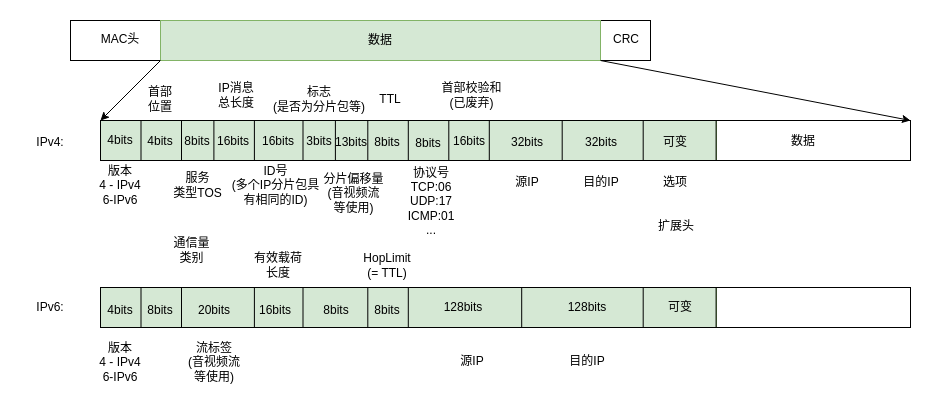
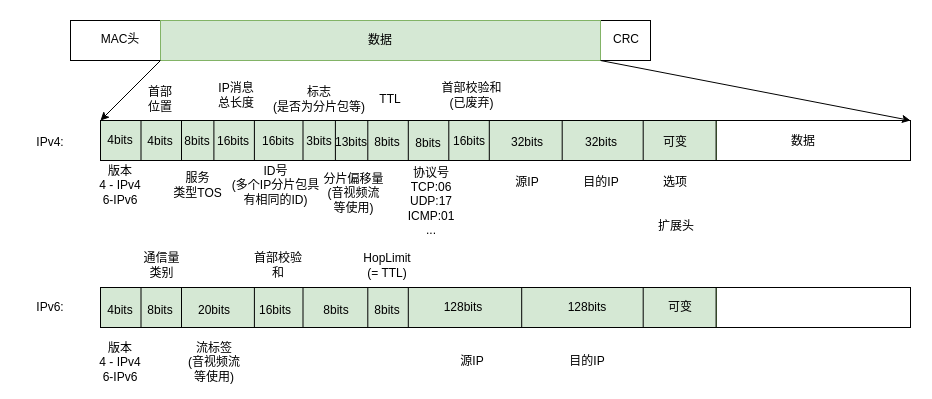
  <mxCell id="0" />
  <mxCell id="1" parent="0" />
  <mxCell id="2" value="" style="rounded=0;whiteSpace=wrap;html=1;fillColor=#d5e8d4;strokeColor=#82b366;" parent="1" vertex="1"><mxGeometry x="100" y="287" width="616" height="40" as="geometry" /></mxCell>
  <mxCell id="3" value="" style="rounded=0;whiteSpace=wrap;html=1;fillColor=#d5e8d4;strokeColor=#82b366;" parent="1" vertex="1"><mxGeometry x="100" y="120" width="616" height="40" as="geometry" /></mxCell>
  <mxCell id="4" value="" style="rounded=0;whiteSpace=wrap;html=1;points=[[0,0,0,0,0],[0,0.25,0,0,0],[0,0.5,0,0,0],[0,0.75,0,0,0],[0,1,0,0,0],[0.16,0,0,0,0],[0.16,1,0,0,0],[0.25,0,0,0,0],[0.25,1,0,0,0],[0.5,0,0,0,0],[0.5,1,0,0,0],[0.75,0,0,0,0],[0.75,1,0,0,0],[0.9,0,0,0,0],[0.9,1,0,0,0],[1,0,0,0,0],[1,0.25,0,0,0],[1,0.5,0,0,0],[1,0.75,0,0,0],[1,1,0,0,0]];" parent="1" vertex="1"><mxGeometry x="70" y="20" width="580" height="40" as="geometry" /></mxCell>
  <mxCell id="5" value="MAC头" style="text;html=1;align=center;verticalAlign=middle;whiteSpace=wrap;rounded=0;" parent="1" vertex="1"><mxGeometry x="90" y="24" width="60" height="30" as="geometry" /></mxCell>
  <mxCell id="6" value="" style="endArrow=none;html=1;rounded=0;entryX=0.9;entryY=0;entryDx=0;entryDy=0;entryPerimeter=0;exitX=0.9;exitY=1;exitDx=0;exitDy=0;exitPerimeter=0;" parent="1" source="4" target="4" edge="1"><mxGeometry width="50" height="50" relative="1" as="geometry"><mxPoint x="370" y="180" as="sourcePoint" /><mxPoint x="420" y="130" as="targetPoint" /></mxGeometry></mxCell>
  <mxCell id="7" value="CRC" style="text;html=1;align=center;verticalAlign=middle;whiteSpace=wrap;rounded=0;" parent="1" vertex="1"><mxGeometry x="596" y="24" width="60" height="30" as="geometry" /></mxCell>
  <mxCell id="8" value="" style="endArrow=none;html=1;rounded=0;entryX=0.16;entryY=0;entryDx=0;entryDy=0;entryPerimeter=0;exitX=0.16;exitY=1;exitDx=0;exitDy=0;exitPerimeter=0;" parent="1" source="4" target="4" edge="1"><mxGeometry width="50" height="50" relative="1" as="geometry"><mxPoint x="400" y="180" as="sourcePoint" /><mxPoint x="450" y="130" as="targetPoint" /></mxGeometry></mxCell>
  <mxCell id="9" value="数据" style="rounded=0;whiteSpace=wrap;html=1;fillColor=#d5e8d4;strokeColor=#82b366;" parent="1" vertex="1"><mxGeometry x="160" y="20" width="440" height="40" as="geometry" /></mxCell>
  <mxCell id="10" value="" style="rounded=0;whiteSpace=wrap;html=1;points=[[0,0,0,0,0],[0,0.25,0,0,0],[0,0.5,0,0,0],[0,0.75,0,0,0],[0,1,0,0,0],[0.05,0,0,0,0],[0.05,1,0,0,0],[0.1,0,0,0,0],[0.1,1,0,0,0],[0.14,0,0,0,0],[0.14,1,0,0,0],[0.19,0,0,0,0],[0.19,1,0,0,0],[0.24,0,0,0,0],[0.24,1,0,0,0],[0.25,0,0,0,0],[0.25,1,0,0,0],[0.29,0,0,0,0],[0.29,1,0,0,0],[0.33,0,0,0,0],[0.33,1,0,0,0],[0.38,0,0,0,0],[0.38,1,0,0,0],[0.43,0,0,0,0],[0.43,1,0,0,0],[0.48,0,0,0,0],[0.48,1,0,0,0],[0.5,0,0,0,0],[0.5,1,0,0,0],[0.52,0,0,0,0],[0.52,1,0,0,0],[0.57,0,0,0,0],[0.57,1,0,0,0],[0.62,0,0,0,0],[0.62,1,0,0,0],[0.67,0,0,0,0],[0.67,1,0,0,0],[0.71,0,0,0,0],[0.71,1,0,0,0],[0.75,0,0,0,0],[0.75,1,0,0,0],[0.76,0,0,0,0],[0.76,1,0,0,0],[0.81,0,0,0,0],[0.81,1,0,0,0],[0.86,0,0,0,0],[0.86,1,0,0,0],[0.9,0,0,0,0],[0.9,1,0,0,0],[0.95,0,0,0,0],[0.95,1,0,0,0],[1,0,0,0,0],[1,0.25,0,0,0],[1,0.5,0,0,0],[1,0.75,0,0,0],[1,1,0,0,0]];fillColor=none;" parent="1" vertex="1"><mxGeometry x="100" y="120" width="810" height="40" as="geometry" /></mxCell>
  <mxCell id="11" value="" style="endArrow=none;html=1;rounded=0;entryX=0.05;entryY=0;entryDx=0;entryDy=0;entryPerimeter=0;exitX=0.05;exitY=1;exitDx=0;exitDy=0;exitPerimeter=0;" parent="1" source="10" target="10" edge="1"><mxGeometry width="50" height="50" relative="1" as="geometry"><mxPoint x="340" y="210" as="sourcePoint" /><mxPoint x="390" y="160" as="targetPoint" /></mxGeometry></mxCell>
  <mxCell id="12" value="版本&lt;div&gt;4 - IPv4&lt;/div&gt;&lt;div&gt;6-IPv6&lt;/div&gt;" style="text;html=1;align=center;verticalAlign=middle;whiteSpace=wrap;rounded=0;" parent="1" vertex="1"><mxGeometry x="90" y="170" width="60" height="30" as="geometry" /></mxCell>
  <mxCell id="13" value="4bits" style="text;html=1;align=center;verticalAlign=middle;whiteSpace=wrap;rounded=0;" parent="1" vertex="1"><mxGeometry x="105" y="125" width="30" height="30" as="geometry" /></mxCell>
  <mxCell id="14" style="edgeStyle=none;rounded=0;orthogonalLoop=1;jettySize=auto;html=1;exitX=0;exitY=1;exitDx=0;exitDy=0;entryX=0;entryY=0;entryDx=0;entryDy=0;entryPerimeter=0;" parent="1" source="9" target="10" edge="1"><mxGeometry relative="1" as="geometry" /></mxCell>
  <mxCell id="15" style="edgeStyle=none;rounded=0;orthogonalLoop=1;jettySize=auto;html=1;exitX=1;exitY=1;exitDx=0;exitDy=0;entryX=1;entryY=0;entryDx=0;entryDy=0;entryPerimeter=0;" parent="1" source="9" target="10" edge="1"><mxGeometry relative="1" as="geometry" /></mxCell>
  <mxCell id="16" value="首部&lt;div&gt;位置&lt;/div&gt;" style="text;html=1;align=center;verticalAlign=middle;whiteSpace=wrap;rounded=0;" parent="1" vertex="1"><mxGeometry x="140" y="84" width="40" height="30" as="geometry" /></mxCell>
  <mxCell id="17" value="4bits" style="text;html=1;align=center;verticalAlign=middle;whiteSpace=wrap;rounded=0;" parent="1" vertex="1"><mxGeometry x="145" y="126" width="30" height="30" as="geometry" /></mxCell>
  <mxCell id="18" value="" style="endArrow=none;html=1;rounded=0;entryX=0.1;entryY=0;entryDx=0;entryDy=0;entryPerimeter=0;exitX=0.1;exitY=1;exitDx=0;exitDy=0;exitPerimeter=0;" parent="1" source="10" target="10" edge="1"><mxGeometry width="50" height="50" relative="1" as="geometry"><mxPoint x="380" y="170" as="sourcePoint" /><mxPoint x="430" y="120" as="targetPoint" /></mxGeometry></mxCell>
  <mxCell id="19" value="8bits" style="text;html=1;align=center;verticalAlign=middle;whiteSpace=wrap;rounded=0;" parent="1" vertex="1"><mxGeometry x="182" y="126" width="30" height="30" as="geometry" /></mxCell>
  <mxCell id="20" value="服务&lt;div&gt;类型TOS&lt;/div&gt;" style="text;html=1;align=center;verticalAlign=middle;whiteSpace=wrap;rounded=0;" parent="1" vertex="1"><mxGeometry x="171" y="170" width="53" height="30" as="geometry" /></mxCell>
  <mxCell id="21" value="" style="endArrow=none;html=1;rounded=0;entryX=0.14;entryY=0;entryDx=0;entryDy=0;entryPerimeter=0;exitX=0.14;exitY=1;exitDx=0;exitDy=0;exitPerimeter=0;" parent="1" source="10" target="10" edge="1"><mxGeometry width="50" height="50" relative="1" as="geometry"><mxPoint x="380" y="170" as="sourcePoint" /><mxPoint x="430" y="120" as="targetPoint" /></mxGeometry></mxCell>
  <mxCell id="22" value="" style="endArrow=none;html=1;rounded=0;entryX=0.19;entryY=0;entryDx=0;entryDy=0;entryPerimeter=0;exitX=0.19;exitY=1;exitDx=0;exitDy=0;exitPerimeter=0;" parent="1" source="10" target="10" edge="1"><mxGeometry width="50" height="50" relative="1" as="geometry"><mxPoint x="270" y="270" as="sourcePoint" /><mxPoint x="320" y="220" as="targetPoint" /></mxGeometry></mxCell>
  <mxCell id="23" value="16bits" style="text;html=1;align=center;verticalAlign=middle;whiteSpace=wrap;rounded=0;" parent="1" vertex="1"><mxGeometry x="213" y="126" width="40" height="30" as="geometry" /></mxCell>
  <mxCell id="24" value="&lt;div&gt;IP消息&lt;/div&gt;总长度" style="text;html=1;align=center;verticalAlign=middle;whiteSpace=wrap;rounded=0;" parent="1" vertex="1"><mxGeometry x="212" y="80" width="48" height="30" as="geometry" /></mxCell>
  <mxCell id="25" value="16bits" style="text;html=1;align=center;verticalAlign=middle;whiteSpace=wrap;rounded=0;" parent="1" vertex="1"><mxGeometry x="258" y="126" width="40" height="30" as="geometry" /></mxCell>
  <mxCell id="26" value="" style="endArrow=none;html=1;rounded=0;entryX=0.25;entryY=0;entryDx=0;entryDy=0;entryPerimeter=0;exitX=0.25;exitY=1;exitDx=0;exitDy=0;exitPerimeter=0;" parent="1" source="10" target="10" edge="1"><mxGeometry width="50" height="50" relative="1" as="geometry"><mxPoint x="380" y="170" as="sourcePoint" /><mxPoint x="430" y="120" as="targetPoint" /></mxGeometry></mxCell>
  <mxCell id="27" value="ID号&lt;div&gt;(多个IP分片包具有相同的ID)&lt;/div&gt;" style="text;html=1;align=center;verticalAlign=middle;whiteSpace=wrap;rounded=0;" parent="1" vertex="1"><mxGeometry x="228.5" y="170" width="93" height="30" as="geometry" /></mxCell>
  <mxCell id="28" value="" style="endArrow=none;html=1;rounded=0;entryX=0.29;entryY=0;entryDx=0;entryDy=0;entryPerimeter=0;exitX=0.29;exitY=1;exitDx=0;exitDy=0;exitPerimeter=0;" parent="1" source="10" target="10" edge="1"><mxGeometry width="50" height="50" relative="1" as="geometry"><mxPoint x="380" y="170" as="sourcePoint" /><mxPoint x="430" y="120" as="targetPoint" /></mxGeometry></mxCell>
  <mxCell id="29" value="3bits" style="text;html=1;align=center;verticalAlign=middle;whiteSpace=wrap;rounded=0;" parent="1" vertex="1"><mxGeometry x="304" y="126" width="30" height="30" as="geometry" /></mxCell>
  <mxCell id="30" value="标志&lt;div&gt;(是否为分片包等)&lt;/div&gt;" style="text;html=1;align=center;verticalAlign=middle;whiteSpace=wrap;rounded=0;" parent="1" vertex="1"><mxGeometry x="268" y="84" width="102" height="30" as="geometry" /></mxCell>
  <mxCell id="31" value="" style="endArrow=none;html=1;rounded=0;entryX=0.33;entryY=0;entryDx=0;entryDy=0;entryPerimeter=0;exitX=0.33;exitY=1;exitDx=0;exitDy=0;exitPerimeter=0;" parent="1" source="10" target="10" edge="1"><mxGeometry width="50" height="50" relative="1" as="geometry"><mxPoint x="380" y="170" as="sourcePoint" /><mxPoint x="430" y="120" as="targetPoint" /></mxGeometry></mxCell>
  <mxCell id="32" value="13&lt;span style=&quot;background-color: transparent; color: light-dark(rgb(0, 0, 0), rgb(255, 255, 255));&quot;&gt;bits&lt;/span&gt;" style="text;html=1;align=center;verticalAlign=middle;whiteSpace=wrap;rounded=0;" parent="1" vertex="1"><mxGeometry x="331" y="127" width="40" height="30" as="geometry" /></mxCell>
  <mxCell id="33" value="分片偏移量&lt;div&gt;(音视频流等使用)&lt;/div&gt;" style="text;html=1;align=center;verticalAlign=middle;whiteSpace=wrap;rounded=0;" parent="1" vertex="1"><mxGeometry x="320.5" y="178" width="65" height="30" as="geometry" /></mxCell>
  <mxCell id="34" value="" style="endArrow=none;html=1;rounded=0;entryX=0.38;entryY=0;entryDx=0;entryDy=0;entryPerimeter=0;exitX=0.38;exitY=1;exitDx=0;exitDy=0;exitPerimeter=0;" parent="1" source="10" target="10" edge="1"><mxGeometry width="50" height="50" relative="1" as="geometry"><mxPoint x="380" y="170" as="sourcePoint" /><mxPoint x="430" y="120" as="targetPoint" /></mxGeometry></mxCell>
  <mxCell id="35" value="TTL" style="text;html=1;align=center;verticalAlign=middle;whiteSpace=wrap;rounded=0;" parent="1" vertex="1"><mxGeometry x="370" y="84" width="40" height="30" as="geometry" /></mxCell>
  <mxCell id="36" value="8bits" style="text;html=1;align=center;verticalAlign=middle;whiteSpace=wrap;rounded=0;" parent="1" vertex="1"><mxGeometry x="372" y="127" width="30" height="30" as="geometry" /></mxCell>
  <mxCell id="37" value="" style="endArrow=none;html=1;rounded=0;entryX=0.43;entryY=0;entryDx=0;entryDy=0;entryPerimeter=0;exitX=0.43;exitY=1;exitDx=0;exitDy=0;exitPerimeter=0;" parent="1" source="10" target="10" edge="1"><mxGeometry width="50" height="50" relative="1" as="geometry"><mxPoint x="380" y="170" as="sourcePoint" /><mxPoint x="430" y="120" as="targetPoint" /></mxGeometry></mxCell>
  <mxCell id="38" value="8bits" style="text;html=1;align=center;verticalAlign=middle;whiteSpace=wrap;rounded=0;" parent="1" vertex="1"><mxGeometry x="413" y="128" width="30" height="30" as="geometry" /></mxCell>
  <mxCell id="39" value="协议号&lt;div&gt;TCP:06&lt;/div&gt;&lt;div&gt;UDP:17&lt;/div&gt;&lt;div&gt;ICMP:01&lt;/div&gt;&lt;div&gt;...&lt;/div&gt;" style="text;html=1;align=center;verticalAlign=middle;whiteSpace=wrap;rounded=0;" parent="1" vertex="1"><mxGeometry x="401" y="186" width="60" height="30" as="geometry" /></mxCell>
  <mxCell id="40" value="" style="endArrow=none;html=1;rounded=0;entryX=0.48;entryY=0;entryDx=0;entryDy=0;entryPerimeter=0;exitX=0.48;exitY=1;exitDx=0;exitDy=0;exitPerimeter=0;" parent="1" source="10" target="10" edge="1"><mxGeometry width="50" height="50" relative="1" as="geometry"><mxPoint x="480" y="170" as="sourcePoint" /><mxPoint x="530" y="120" as="targetPoint" /></mxGeometry></mxCell>
  <mxCell id="41" value="16bits" style="text;html=1;align=center;verticalAlign=middle;whiteSpace=wrap;rounded=0;" parent="1" vertex="1"><mxGeometry x="449" y="126" width="40" height="30" as="geometry" /></mxCell>
  <mxCell id="42" value="首部校验和&lt;div&gt;(已废弃)&lt;/div&gt;" style="text;html=1;align=center;verticalAlign=middle;whiteSpace=wrap;rounded=0;" parent="1" vertex="1"><mxGeometry x="436" y="80" width="71" height="30" as="geometry" /></mxCell>
  <mxCell id="43" value="" style="endArrow=none;html=1;rounded=0;entryX=0.57;entryY=0;entryDx=0;entryDy=0;entryPerimeter=0;exitX=0.57;exitY=1;exitDx=0;exitDy=0;exitPerimeter=0;" parent="1" source="10" target="10" edge="1"><mxGeometry width="50" height="50" relative="1" as="geometry"><mxPoint x="530" y="190" as="sourcePoint" /><mxPoint x="580" y="140" as="targetPoint" /></mxGeometry></mxCell>
  <mxCell id="44" value="" style="endArrow=none;html=1;rounded=0;entryX=0.67;entryY=0;entryDx=0;entryDy=0;entryPerimeter=0;exitX=0.67;exitY=1;exitDx=0;exitDy=0;exitPerimeter=0;" parent="1" source="10" target="10" edge="1"><mxGeometry width="50" height="50" relative="1" as="geometry"><mxPoint x="530" y="190" as="sourcePoint" /><mxPoint x="580" y="140" as="targetPoint" /></mxGeometry></mxCell>
  <mxCell id="45" value="32bits" style="text;html=1;align=center;verticalAlign=middle;whiteSpace=wrap;rounded=0;" parent="1" vertex="1"><mxGeometry x="507" y="127" width="40" height="30" as="geometry" /></mxCell>
  <mxCell id="46" value="32bits" style="text;html=1;align=center;verticalAlign=middle;whiteSpace=wrap;rounded=0;" parent="1" vertex="1"><mxGeometry x="581" y="127" width="40" height="30" as="geometry" /></mxCell>
  <mxCell id="47" value="源IP" style="text;html=1;align=center;verticalAlign=middle;whiteSpace=wrap;rounded=0;" parent="1" vertex="1"><mxGeometry x="497" y="167" width="60" height="30" as="geometry" /></mxCell>
  <mxCell id="48" value="目的IP" style="text;html=1;align=center;verticalAlign=middle;whiteSpace=wrap;rounded=0;" parent="1" vertex="1"><mxGeometry x="571" y="167" width="60" height="30" as="geometry" /></mxCell>
  <mxCell id="49" value="" style="endArrow=none;html=1;rounded=0;entryX=0.76;entryY=0;entryDx=0;entryDy=0;entryPerimeter=0;exitX=0.76;exitY=1;exitDx=0;exitDy=0;exitPerimeter=0;" parent="1" source="10" target="10" edge="1"><mxGeometry width="50" height="50" relative="1" as="geometry"><mxPoint x="530" y="190" as="sourcePoint" /><mxPoint x="580" y="140" as="targetPoint" /></mxGeometry></mxCell>
  <mxCell id="50" value="可变" style="text;html=1;align=center;verticalAlign=middle;whiteSpace=wrap;rounded=0;" parent="1" vertex="1"><mxGeometry x="645" y="127" width="60" height="30" as="geometry" /></mxCell>
  <mxCell id="51" value="选项" style="text;html=1;align=center;verticalAlign=middle;whiteSpace=wrap;rounded=0;" parent="1" vertex="1"><mxGeometry x="650" y="167" width="50" height="30" as="geometry" /></mxCell>
  <mxCell id="52" value="数据" style="text;html=1;align=center;verticalAlign=middle;whiteSpace=wrap;rounded=0;" parent="1" vertex="1"><mxGeometry x="773" y="126" width="60" height="30" as="geometry" /></mxCell>
  <mxCell id="53" value="" style="rounded=0;whiteSpace=wrap;html=1;points=[[0,0,0,0,0],[0,0.25,0,0,0],[0,0.5,0,0,0],[0,0.75,0,0,0],[0,1,0,0,0],[0.05,0,0,0,0],[0.05,1,0,0,0],[0.1,0,0,0,0],[0.1,1,0,0,0],[0.14,0,0,0,0],[0.14,1,0,0,0],[0.19,0,0,0,0],[0.19,1,0,0,0],[0.24,0,0,0,0],[0.24,1,0,0,0],[0.25,0,0,0,0],[0.25,1,0,0,0],[0.29,0,0,0,0],[0.29,1,0,0,0],[0.33,0,0,0,0],[0.33,1,0,0,0],[0.38,0,0,0,0],[0.38,1,0,0,0],[0.43,0,0,0,0],[0.43,1,0,0,0],[0.48,0,0,0,0],[0.48,1,0,0,0],[0.5,0,0,0,0],[0.5,1,0,0,0],[0.52,0,0,0,0],[0.52,1,0,0,0],[0.57,0,0,0,0],[0.57,1,0,0,0],[0.62,0,0,0,0],[0.62,1,0,0,0],[0.67,0,0,0,0],[0.67,1,0,0,0],[0.71,0,0,0,0],[0.71,1,0,0,0],[0.75,0,0,0,0],[0.75,1,0,0,0],[0.76,0,0,0,0],[0.76,1,0,0,0],[0.81,0,0,0,0],[0.81,1,0,0,0],[0.86,0,0,0,0],[0.86,1,0,0,0],[0.9,0,0,0,0],[0.9,1,0,0,0],[0.95,0,0,0,0],[0.95,1,0,0,0],[1,0,0,0,0],[1,0.25,0,0,0],[1,0.5,0,0,0],[1,0.75,0,0,0],[1,1,0,0,0]];fillColor=none;" parent="1" vertex="1"><mxGeometry x="100" y="287" width="810" height="40" as="geometry" /></mxCell>
  <mxCell id="54" value="IPv4:" style="text;html=1;align=center;verticalAlign=middle;whiteSpace=wrap;rounded=0;" parent="1" vertex="1"><mxGeometry x="20" y="127" width="60" height="30" as="geometry" /></mxCell>
  <mxCell id="55" value="IPv6:" style="text;html=1;align=center;verticalAlign=middle;whiteSpace=wrap;rounded=0;" parent="1" vertex="1"><mxGeometry x="20" y="292" width="60" height="30" as="geometry" /></mxCell>
  <mxCell id="56" value="" style="endArrow=none;html=1;rounded=0;entryX=0.05;entryY=0;entryDx=0;entryDy=0;entryPerimeter=0;exitX=0.05;exitY=1;exitDx=0;exitDy=0;exitPerimeter=0;" parent="1" source="53" target="53" edge="1"><mxGeometry width="50" height="50" relative="1" as="geometry"><mxPoint x="340" y="267" as="sourcePoint" /><mxPoint x="390" y="217" as="targetPoint" /></mxGeometry></mxCell>
  <mxCell id="57" value="4bits" style="text;html=1;align=center;verticalAlign=middle;whiteSpace=wrap;rounded=0;" parent="1" vertex="1"><mxGeometry x="105" y="295" width="30" height="30" as="geometry" /></mxCell>
  <mxCell id="58" value="版本&lt;div&gt;4 - IPv4&lt;/div&gt;&lt;div&gt;6-IPv6&lt;/div&gt;" style="text;html=1;align=center;verticalAlign=middle;whiteSpace=wrap;rounded=0;" parent="1" vertex="1"><mxGeometry x="90" y="347" width="60" height="30" as="geometry" /></mxCell>
  <mxCell id="59" value="8bits" style="text;html=1;align=center;verticalAlign=middle;whiteSpace=wrap;rounded=0;" parent="1" vertex="1"><mxGeometry x="145" y="295" width="30" height="30" as="geometry" /></mxCell>
- <mxCell id="60" value="通信量类别" style="text;html=1;align=center;verticalAlign=middle;whiteSpace=wrap;rounded=0;" parent="1" vertex="1"><mxGeometry x="169" y="235" width="45" height="30" as="geometry" /></mxCell>
+ <mxCell id="60" value="通信量类别" style="text;html=1;align=center;verticalAlign=middle;whiteSpace=wrap;rounded=0;" parent="1" vertex="1"><mxGeometry x="139" y="250" width="45" height="30" as="geometry" /></mxCell>
  <mxCell id="61" value="" style="endArrow=none;html=1;rounded=0;entryX=0.19;entryY=0;entryDx=0;entryDy=0;entryPerimeter=0;exitX=0.19;exitY=1;exitDx=0;exitDy=0;exitPerimeter=0;" parent="1" source="53" target="53" edge="1"><mxGeometry width="50" height="50" relative="1" as="geometry"><mxPoint x="330" y="340" as="sourcePoint" /><mxPoint x="380" y="290" as="targetPoint" /></mxGeometry></mxCell>
  <mxCell id="62" value="20bits" style="text;html=1;align=center;verticalAlign=middle;whiteSpace=wrap;rounded=0;" parent="1" vertex="1"><mxGeometry x="198.5" y="295" width="30" height="30" as="geometry" /></mxCell>
  <mxCell id="63" value="流标签&lt;div&gt;(音视频流等使用)&lt;/div&gt;" style="text;html=1;align=center;verticalAlign=middle;whiteSpace=wrap;rounded=0;" parent="1" vertex="1"><mxGeometry x="184" y="347" width="60" height="30" as="geometry" /></mxCell>
  <mxCell id="64" value="" style="endArrow=none;html=1;rounded=0;entryX=0.25;entryY=0;entryDx=0;entryDy=0;entryPerimeter=0;exitX=0.25;exitY=1;exitDx=0;exitDy=0;exitPerimeter=0;" parent="1" source="53" target="53" edge="1"><mxGeometry width="50" height="50" relative="1" as="geometry"><mxPoint x="330" y="340" as="sourcePoint" /><mxPoint x="380" y="290" as="targetPoint" /></mxGeometry></mxCell>
  <mxCell id="65" value="16bits" style="text;html=1;align=center;verticalAlign=middle;whiteSpace=wrap;rounded=0;" parent="1" vertex="1"><mxGeometry x="260" y="295" width="30" height="30" as="geometry" /></mxCell>
- <mxCell id="66" value="有效载荷长度" style="text;html=1;align=center;verticalAlign=middle;whiteSpace=wrap;rounded=0;" parent="1" vertex="1"><mxGeometry x="248" y="250" width="60" height="30" as="geometry" /></mxCell>
+ <mxCell id="66" value="首部校验和" style="text;html=1;align=center;verticalAlign=middle;whiteSpace=wrap;rounded=0;" parent="1" vertex="1"><mxGeometry x="248" y="250" width="60" height="30" as="geometry" /></mxCell>
  <mxCell id="67" value="" style="endArrow=none;html=1;rounded=0;entryX=0.33;entryY=0;entryDx=0;entryDy=0;entryPerimeter=0;exitX=0.33;exitY=1;exitDx=0;exitDy=0;exitPerimeter=0;" parent="1" source="53" target="53" edge="1"><mxGeometry width="50" height="50" relative="1" as="geometry"><mxPoint x="330" y="340" as="sourcePoint" /><mxPoint x="380" y="290" as="targetPoint" /></mxGeometry></mxCell>
  <mxCell id="68" value="8bits" style="text;html=1;align=center;verticalAlign=middle;whiteSpace=wrap;rounded=0;" parent="1" vertex="1"><mxGeometry x="320.5" y="295" width="30" height="30" as="geometry" /></mxCell>
  <mxCell id="69" value="" style="endArrow=none;html=1;rounded=0;entryX=0.38;entryY=0;entryDx=0;entryDy=0;entryPerimeter=0;exitX=0.38;exitY=1;exitDx=0;exitDy=0;exitPerimeter=0;" parent="1" source="53" target="53" edge="1"><mxGeometry width="50" height="50" relative="1" as="geometry"><mxPoint x="330" y="340" as="sourcePoint" /><mxPoint x="380" y="290" as="targetPoint" /></mxGeometry></mxCell>
  <mxCell id="70" value="8bits" style="text;html=1;align=center;verticalAlign=middle;whiteSpace=wrap;rounded=0;" parent="1" vertex="1"><mxGeometry x="372" y="295" width="30" height="30" as="geometry" /></mxCell>
  <mxCell id="71" value="HopLimit&lt;div&gt;(= TTL)&lt;/div&gt;" style="text;html=1;align=center;verticalAlign=middle;whiteSpace=wrap;rounded=0;" parent="1" vertex="1"><mxGeometry x="357" y="250" width="60" height="30" as="geometry" /></mxCell>
  <mxCell id="72" value="" style="endArrow=none;html=1;rounded=0;exitX=0.52;exitY=1;exitDx=0;exitDy=0;exitPerimeter=0;entryX=0.52;entryY=0;entryDx=0;entryDy=0;entryPerimeter=0;" parent="1" source="53" target="53" edge="1"><mxGeometry width="50" height="50" relative="1" as="geometry"><mxPoint x="440" y="340" as="sourcePoint" /><mxPoint x="490" y="290" as="targetPoint" /></mxGeometry></mxCell>
  <mxCell id="73" value="128bits" style="text;html=1;align=center;verticalAlign=middle;whiteSpace=wrap;rounded=0;" parent="1" vertex="1"><mxGeometry x="448" y="292" width="30" height="30" as="geometry" /></mxCell>
  <mxCell id="74" value="128bits" style="text;html=1;align=center;verticalAlign=middle;whiteSpace=wrap;rounded=0;" parent="1" vertex="1"><mxGeometry x="572" y="292" width="30" height="30" as="geometry" /></mxCell>
  <mxCell id="75" value="" style="endArrow=none;html=1;rounded=0;exitX=0.67;exitY=1;exitDx=0;exitDy=0;exitPerimeter=0;entryX=0.67;entryY=0;entryDx=0;entryDy=0;entryPerimeter=0;" parent="1" source="53" target="53" edge="1"><mxGeometry width="50" height="50" relative="1" as="geometry"><mxPoint x="440" y="340" as="sourcePoint" /><mxPoint x="490" y="290" as="targetPoint" /></mxGeometry></mxCell>
  <mxCell id="76" value="源IP" style="text;html=1;align=center;verticalAlign=middle;whiteSpace=wrap;rounded=0;" parent="1" vertex="1"><mxGeometry x="441.5" y="346" width="60" height="30" as="geometry" /></mxCell>
  <mxCell id="77" value="目的IP" style="text;html=1;align=center;verticalAlign=middle;whiteSpace=wrap;rounded=0;" parent="1" vertex="1"><mxGeometry x="557" y="346" width="60" height="30" as="geometry" /></mxCell>
  <mxCell id="78" value="" style="endArrow=none;html=1;rounded=0;entryX=0.1;entryY=0;entryDx=0;entryDy=0;entryPerimeter=0;exitX=0.1;exitY=1;exitDx=0;exitDy=0;exitPerimeter=0;" parent="1" source="53" target="53" edge="1"><mxGeometry width="50" height="50" relative="1" as="geometry"><mxPoint x="137" y="372" as="sourcePoint" /><mxPoint x="187" y="322" as="targetPoint" /></mxGeometry></mxCell>
  <mxCell id="79" value="" style="endArrow=none;html=1;rounded=0;entryX=0.76;entryY=0;entryDx=0;entryDy=0;entryPerimeter=0;exitX=0.76;exitY=1;exitDx=0;exitDy=0;exitPerimeter=0;" parent="1" source="53" target="53" edge="1"><mxGeometry width="50" height="50" relative="1" as="geometry"><mxPoint x="530" y="320" as="sourcePoint" /><mxPoint x="580" y="270" as="targetPoint" /></mxGeometry></mxCell>
  <mxCell id="80" value="可变" style="text;html=1;align=center;verticalAlign=middle;whiteSpace=wrap;rounded=0;" parent="1" vertex="1"><mxGeometry x="650" y="292" width="60" height="30" as="geometry" /></mxCell>
  <mxCell id="81" value="扩展头" style="text;html=1;align=center;verticalAlign=middle;whiteSpace=wrap;rounded=0;" parent="1" vertex="1"><mxGeometry x="646" y="211" width="60" height="30" as="geometry" /></mxCell>
